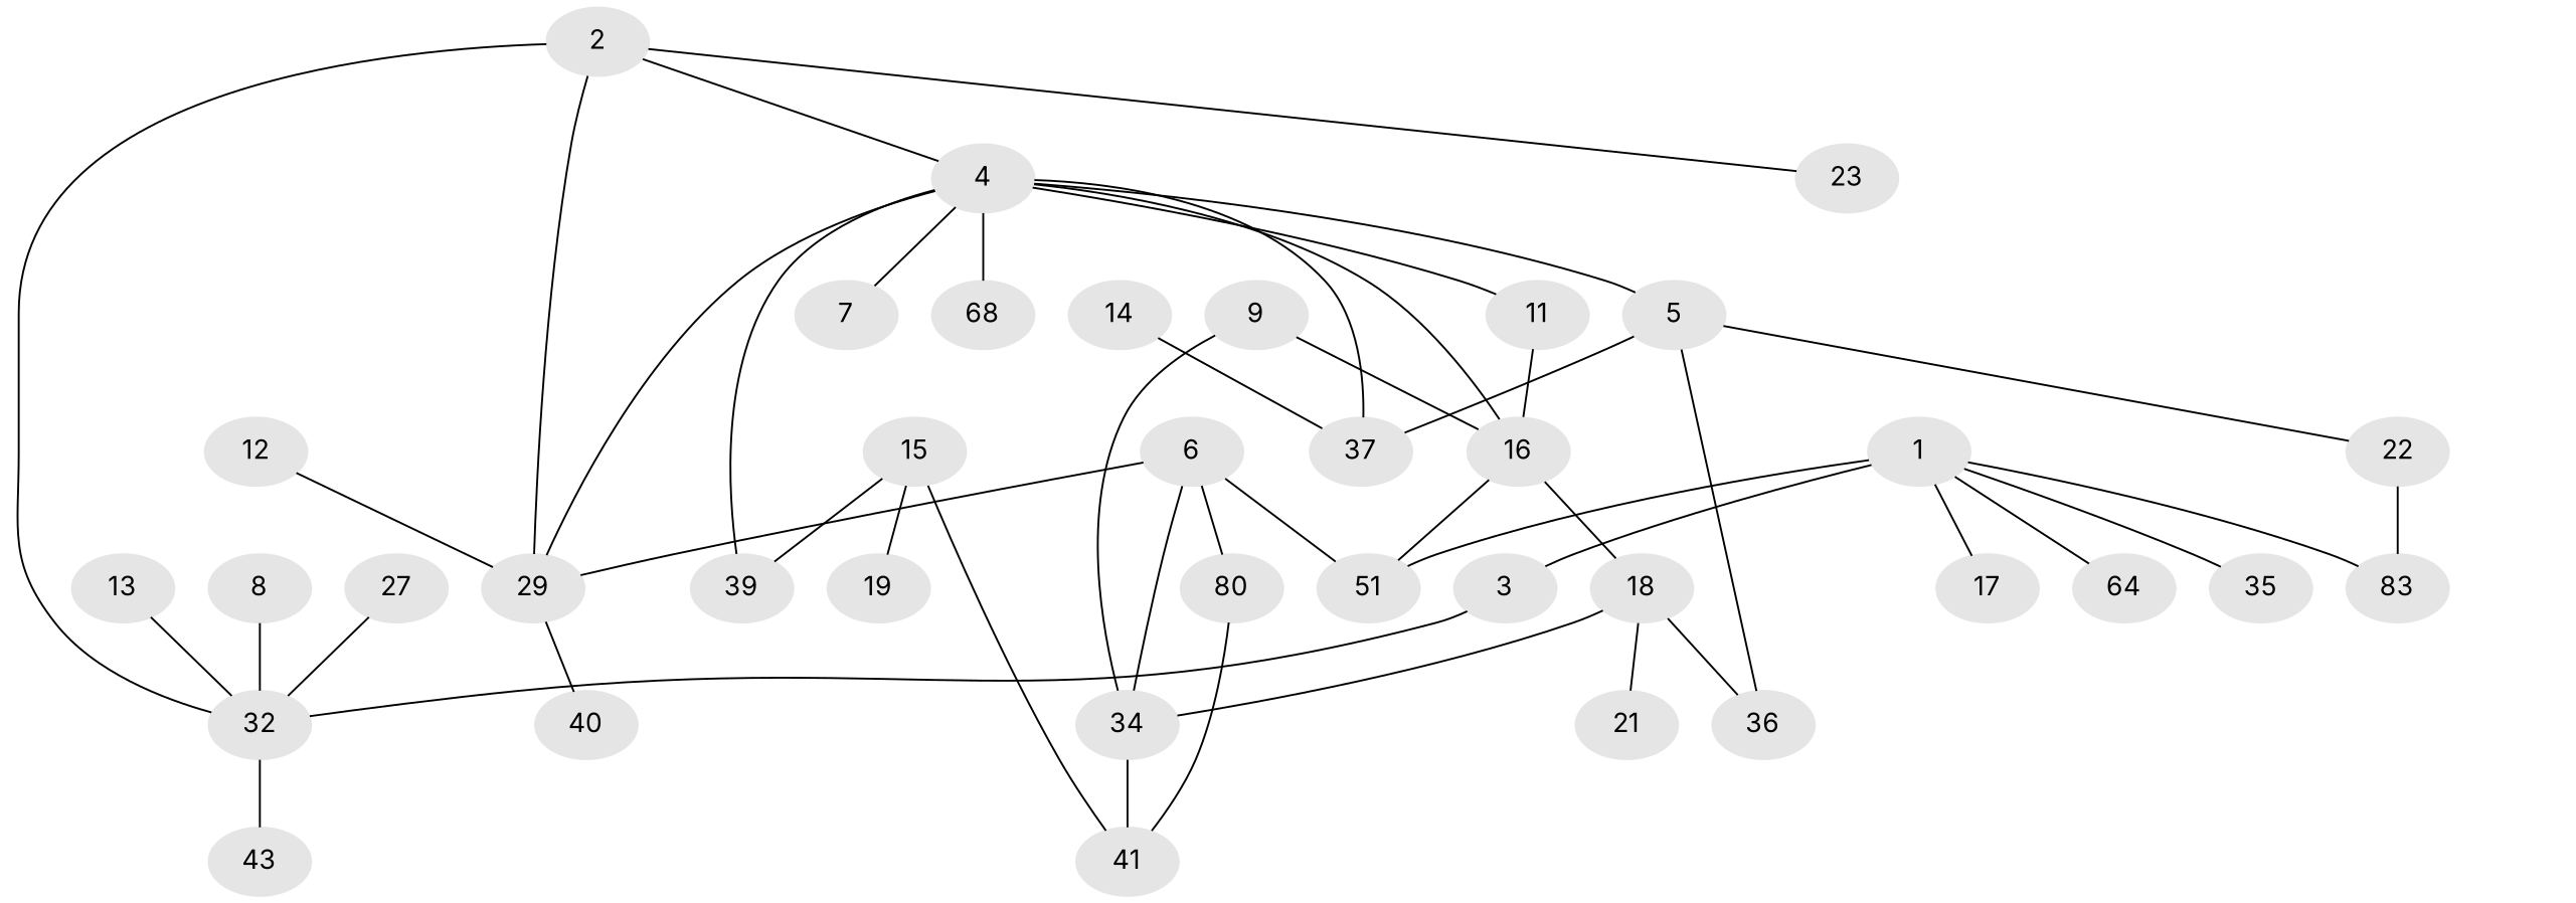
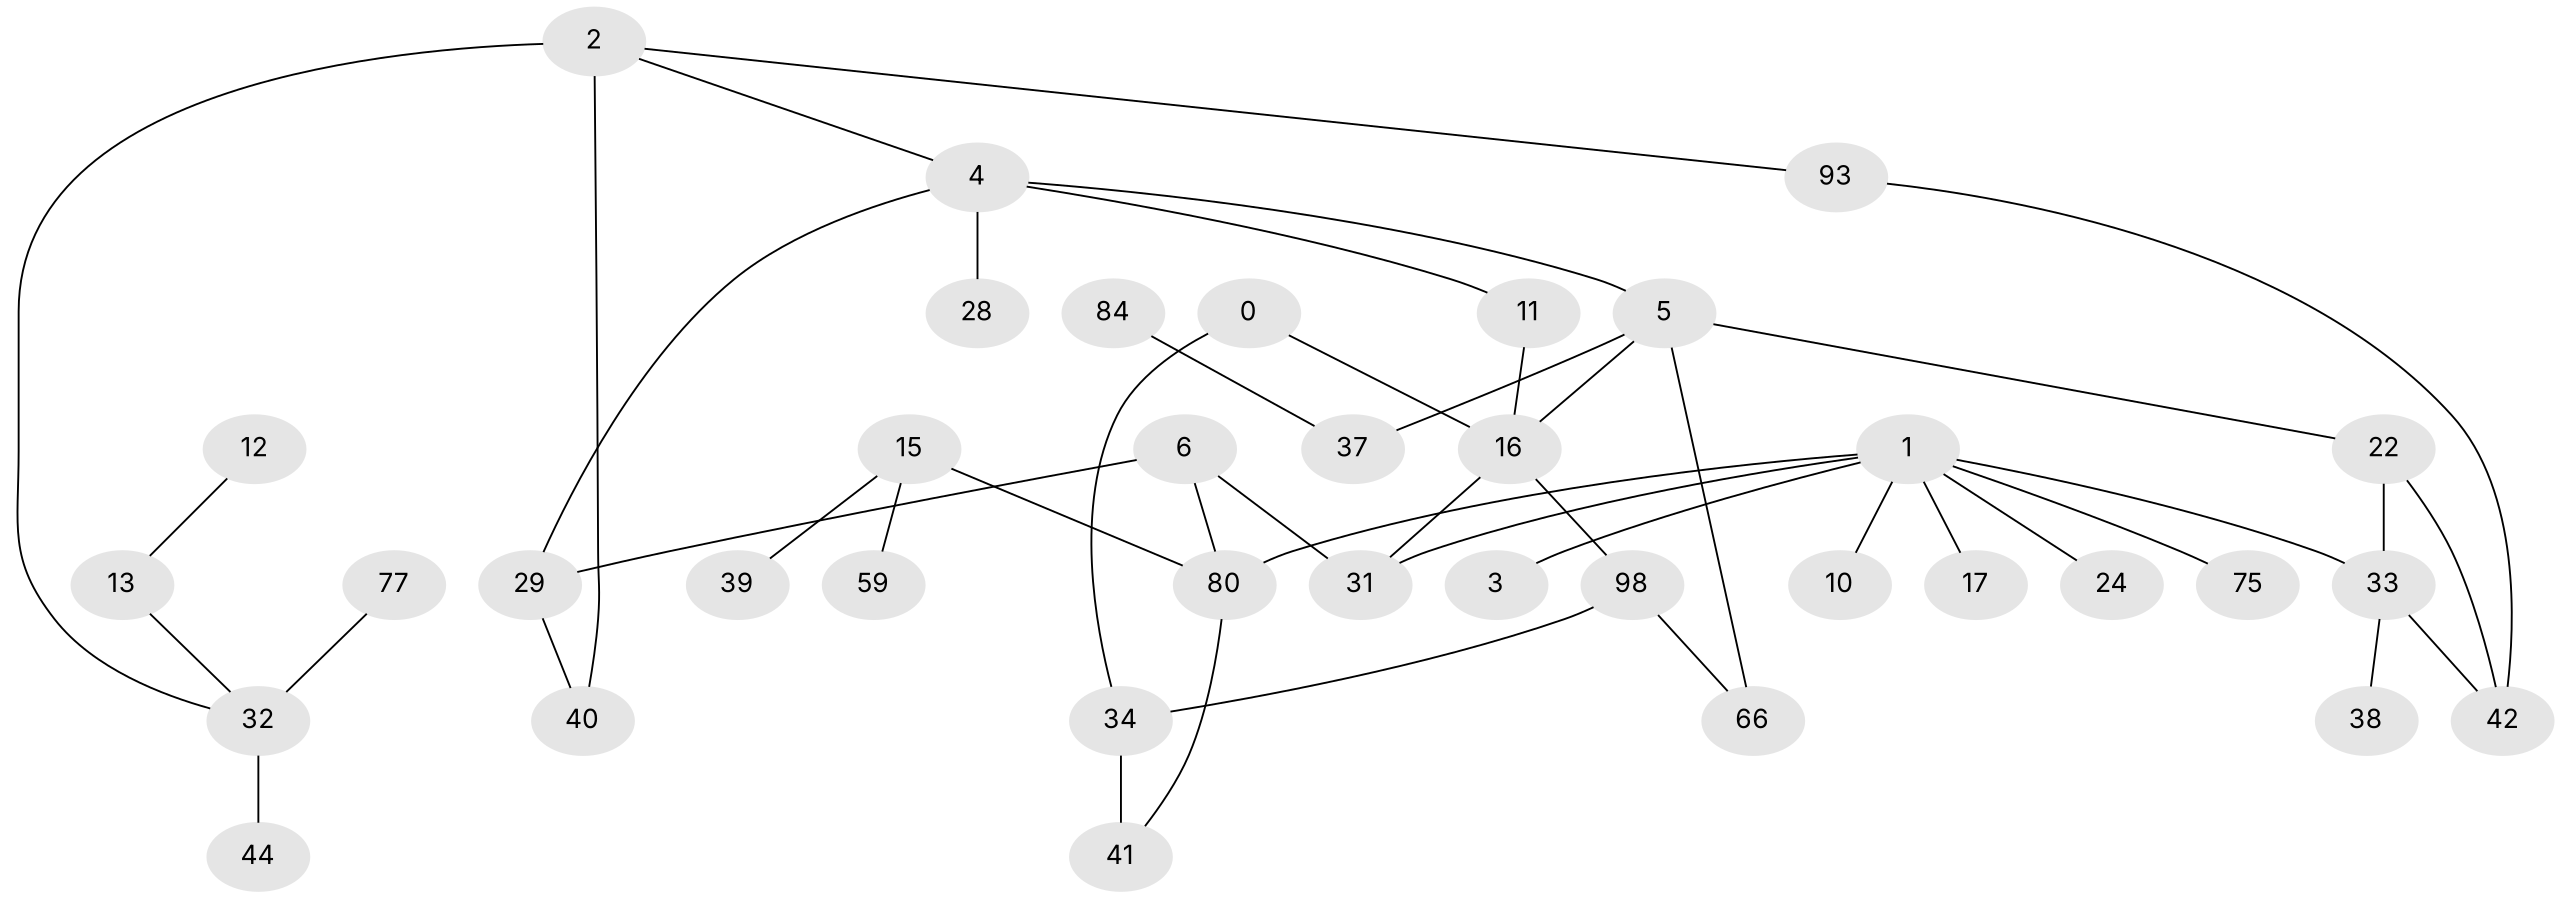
  graph {
    fontname=Inter
    node [color=gray90 fontname=Inter style=filled]
    edge [fontname=Inter weight=1.0]
    1
    3
+   10
    17
    n5 [label=80]
-   24 [label=64]
-   31 [label=51]
-   33 [label=83]
-   35
+   24
+   31
+   33
+   35 [label=75]
    32
    41
+   42
+   38
    2
    4
-   23
+   23 [label=93]
    29
    5
-   7
    11
-   28 [label=68]
+   28
    37
    39
    40
-   43
+   43 [label=44]
    16
    22
-   36
-   18
+   36 [label=66]
+   18 [label=98]
    6
    34
-   8
-   9
+   9 [label=0]
    12
    13
-   14
+   14 [label=84]
    15
-   19
-   21
-   27
+   19 [label=59]
+   27 [label=77]
    1 -- 3
+   1 -- 10
    1 -- 17
+   1 -- n5
    1 -- 24
    1 -- 31
    1 -- 33
    1 -- 35
-   3 -- 32
    n5 -- 41
+   33 -- 42
+   33 -- 38
    32 -- 43 [weight=2.0]
    2 -- 32
    2 -- 4
    2 -- 23
-   2 -- 29
+   2 -- 40
    4 -- 29
    4 -- 5
-   4 -- 7
    4 -- 11
    4 -- 28
-   4 -- 37
-   4 -- 39
+   23 -- 42
    29 -- 40
    5 -- 37
-   4 -- 16
+   5 -- 16
    5 -- 22
    5 -- 36
    11 -- 16
    16 -- 31
    16 -- 18
    22 -- 33
+   22 -- 42
    18 -- 36
    18 -- 34
-   18 -- 21 [weight=2.0]
    6 -- n5
    6 -- 31
    6 -- 29
-   6 -- 34
    34 -- 41
-   8 -- 32
    9 -- 16
    9 -- 34
-   12 -- 29
+   12 -- 13
    13 -- 32
    14 -- 37
-   15 -- 41
+   15 -- n5
    15 -- 39
    15 -- 19
    27 -- 32
  }
